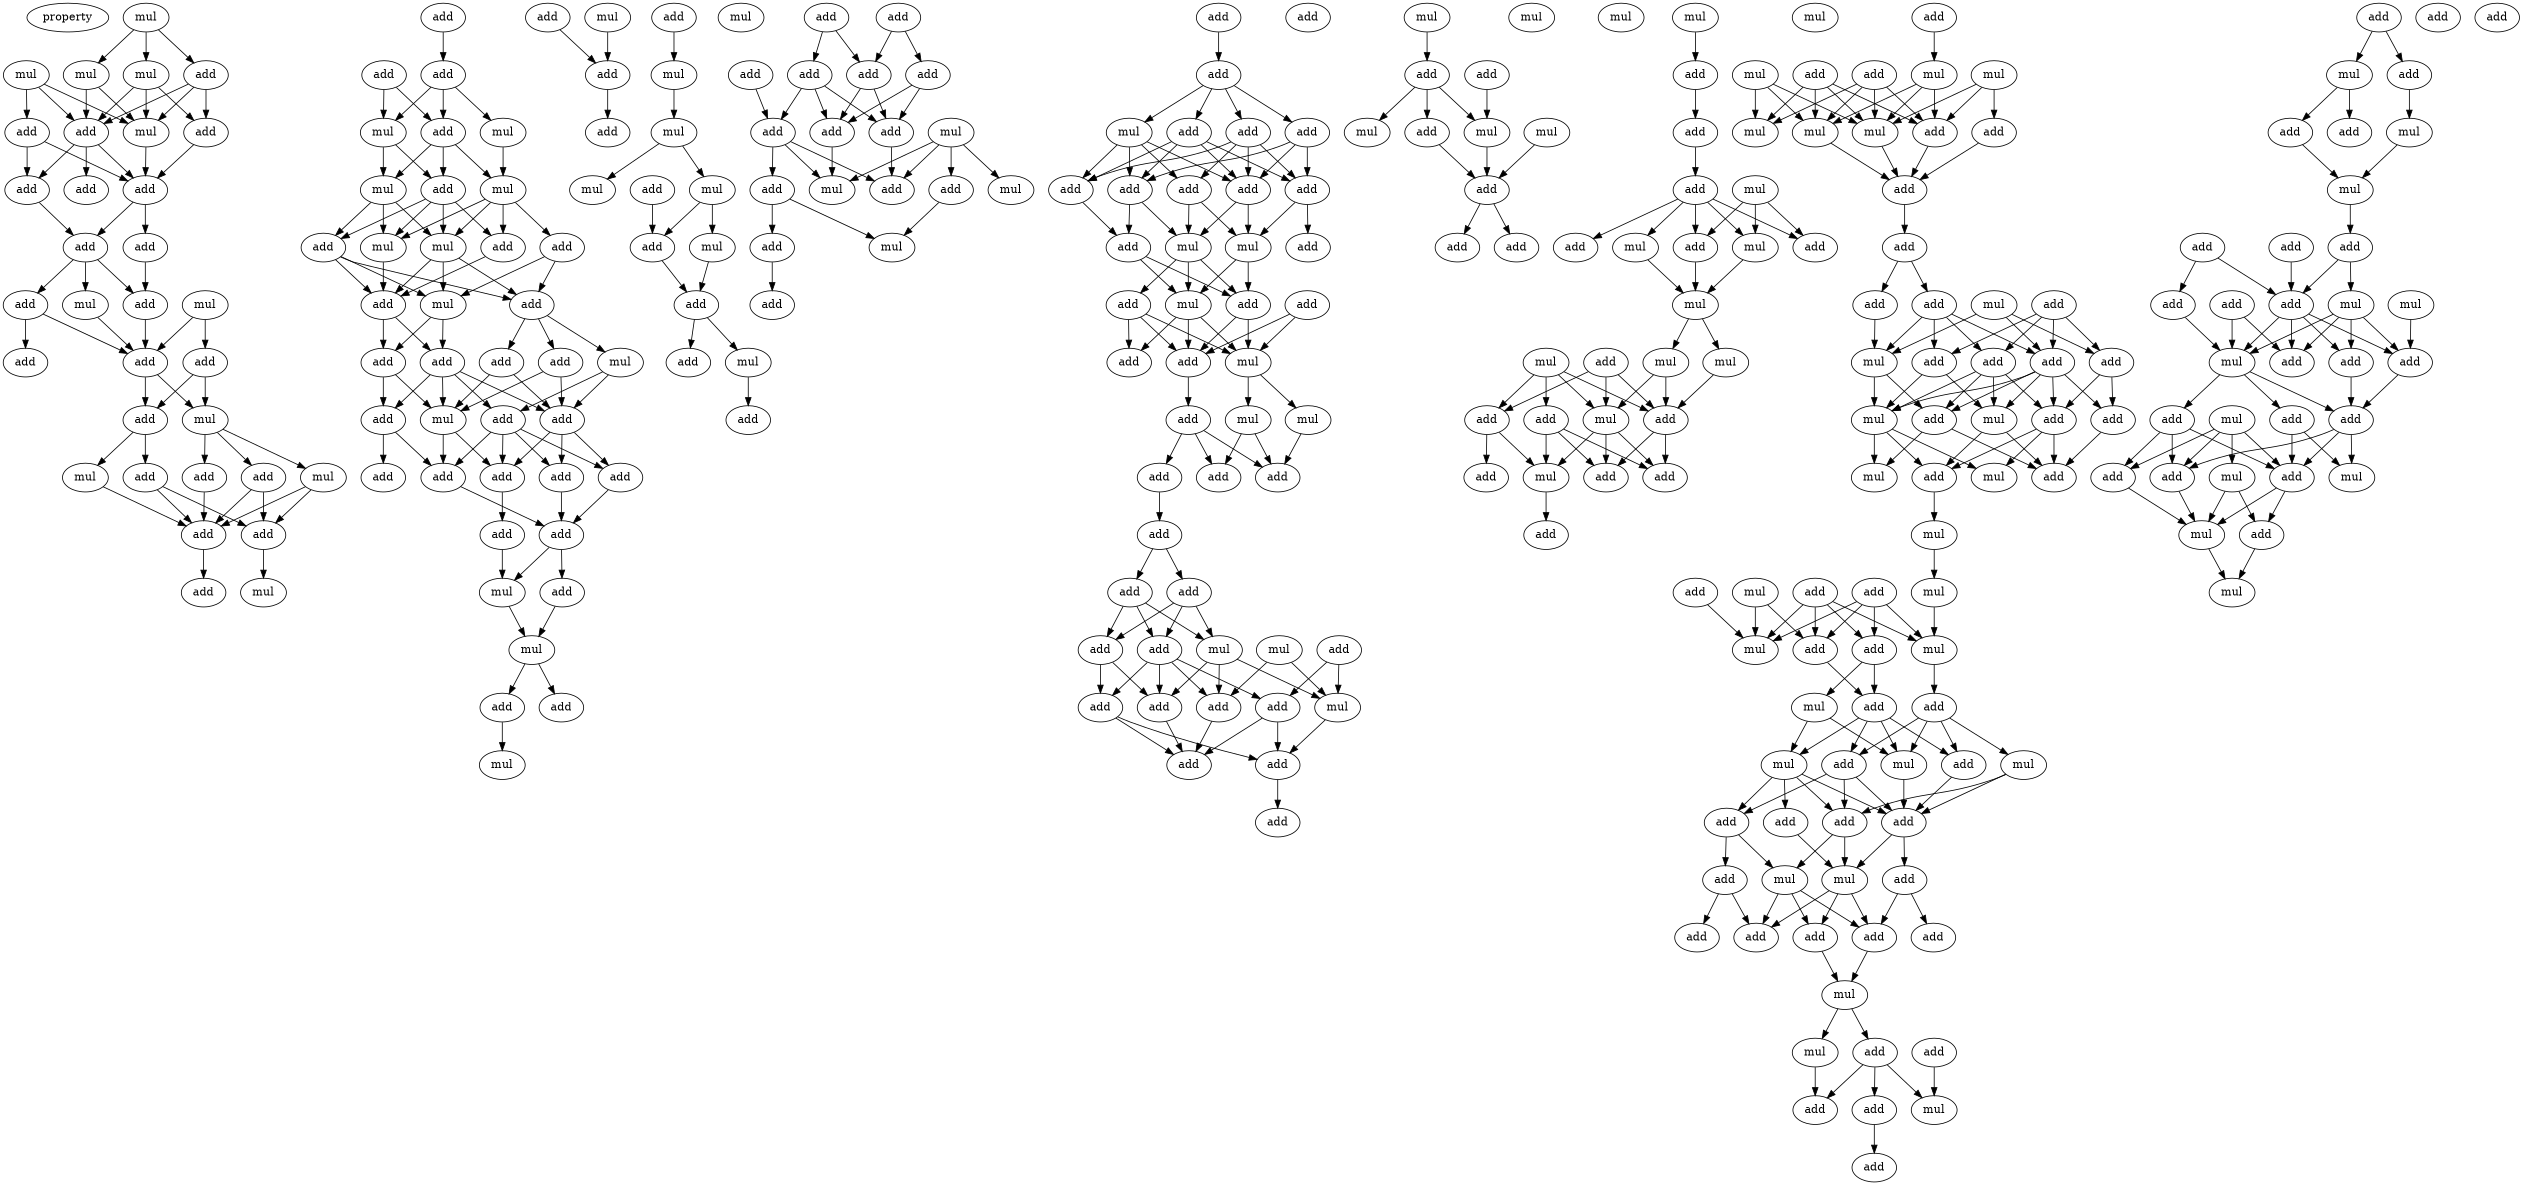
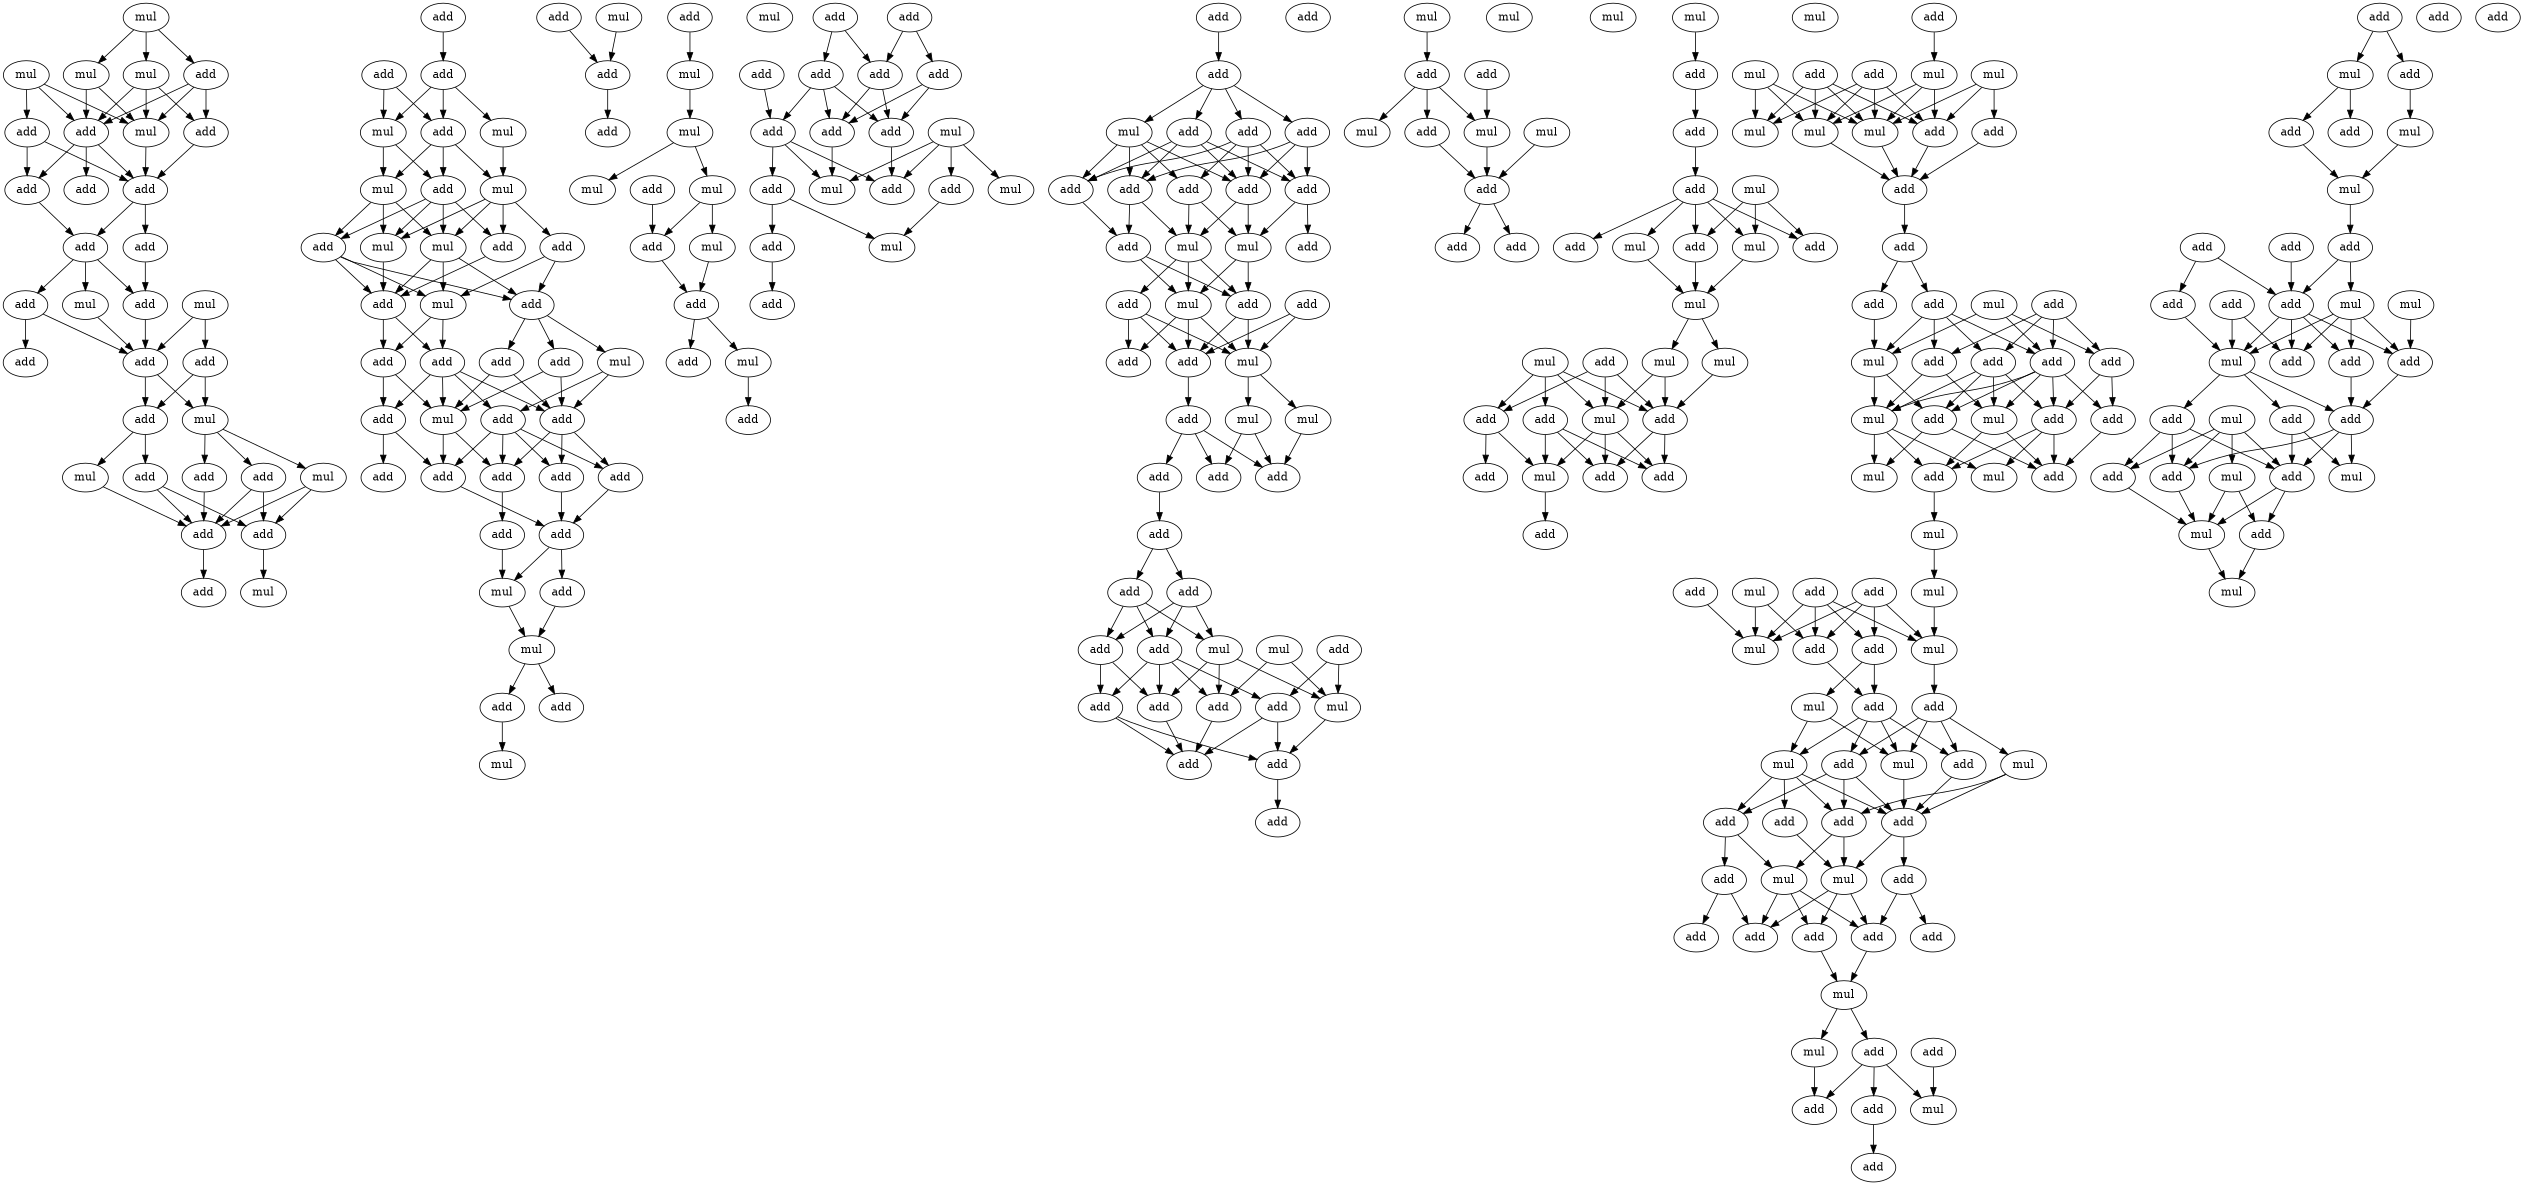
  digraph {
    node [fontcolor=black]
-   property [lf=1.0 mul=2]
    n2 [label=mul]
    n3 [label=mul]
    n4 [label=mul]
    n5 [label=add]
    n6 [label=mul]
    n7 [label=add]
    n8 [label=add]
    n9 [label=mul]
    n10 [label=add]
    n11 [label=add]
    n12 [label=add]
    n13 [label=add]
    n14 [label=add]
    n15 [label=add]
    n16 [label=mul]
    n17 [label=add]
    n18 [label=add]
    n19 [label=mul]
    n20 [label=add]
    n21 [label=add]
    n22 [label=add]
    n23 [label=mul]
    n24 [label=add]
    n25 [label=add]
    n26 [label=add]
    n27 [label=mul]
    n28 [label=add]
    n29 [label=mul]
    n30 [label=add]
    n31 [label=add]
    n32 [label=mul]
    n33 [label=add]
    n34 [label=add]
    n35 [label=add]
    n36 [label=add]
    n37 [label=add]
    n38 [label=mul]
    n39 [label=mul]
    n40 [label=mul]
    n41 [label=mul]
    n42 [label=add]
    n43 [label=add]
    n44 [label=mul]
    n45 [label=mul]
    n46 [label=add]
    n47 [label=add]
    n48 [label=mul]
    n49 [label=add]
    n50 [label=add]
    n51 [label=add]
    n52 [label=add]
    n53 [label=add]
    n54 [label=add]
    n55 [label=mul]
    n56 [label=add]
    n57 [label=mul]
    n58 [label=add]
    n59 [label=add]
    n60 [label=add]
    n61 [label=add]
    n62 [label=add]
    n63 [label=add]
    n64 [label=add]
    n65 [label=add]
    n66 [label=add]
    n67 [label=add]
    n68 [label=mul]
    n69 [label=mul]
    n70 [label=add]
    n71 [label=add]
    n72 [label=mul]
    n73 [label=add]
    n74 [label=add]
    n75 [label=mul]
    n76 [label=add]
    n77 [label=add]
    n78 [label=mul]
    n79 [label=mul]
    n80 [label=mul]
    n81 [label=mul]
    n82 [label=add]
    n83 [label=add]
    n84 [label=mul]
    n85 [label=add]
    n86 [label=add]
    n87 [label=mul]
    n88 [label=add]
    n89 [label=mul]
    n90 [label=add]
    n91 [label=add]
    n92 [label=add]
    n93 [label=add]
    n94 [label=add]
    n95 [label=add]
    n96 [label=add]
    n97 [label=add]
    n98 [label=add]
    n99 [label=mul]
    n100 [label=add]
    n101 [label=mul]
    n102 [label=mul]
    n103 [label=add]
    n104 [label=add]
    n105 [label=mul]
    n106 [label=add]
    n107 [label=add]
    n108 [label=add]
    n109 [label=add]
    n110 [label=add]
    n111 [label=mul]
    n112 [label=add]
    n113 [label=add]
    n114 [label=add]
    n115 [label=add]
    n116 [label=add]
    n117 [label=add]
    n118 [label=add]
    n119 [label=add]
    n120 [label=mul]
    n121 [label=mul]
    n122 [label=add]
    n123 [label=mul]
    n124 [label=add]
    n125 [label=add]
    n126 [label=mul]
    n127 [label=add]
    n128 [label=add]
    n129 [label=add]
    n130 [label=mul]
    n131 [label=mul]
    n132 [label=add]
    n133 [label=add]
    n134 [label=add]
    n135 [label=add]
    n136 [label=add]
    n137 [label=add]
    n138 [label=add]
    n139 [label=add]
    n140 [label=add]
    n141 [label=add]
    n142 [label=mul]
    n143 [label=add]
    n144 [label=mul]
    n145 [label=add]
    n146 [label=add]
    n147 [label=add]
    n148 [label=add]
    n149 [label=mul]
    n150 [label=add]
    n151 [label=add]
    n152 [label=add]
    n153 [label=mul]
    n154 [label=add]
    n155 [label=mul]
    n156 [label=add]
    n157 [label=mul]
    n158 [label=add]
    n159 [label=add]
    n160 [label=mul]
    n161 [label=add]
    n162 [label=add]
    n163 [label=mul]
    n164 [label=mul]
    n165 [label=mul]
    n166 [label=add]
    n167 [label=add]
    n168 [label=mul]
    n169 [label=add]
    n170 [label=mul]
    n171 [label=add]
    n172 [label=add]
    n173 [label=mul]
    n174 [label=add]
    n175 [label=mul]
    n176 [label=mul]
    n177 [label=mul]
    n178 [label=mul]
    n179 [label=mul]
    n180 [label=mul]
    n181 [label=add]
    n182 [label=add]
    n183 [label=add]
    n184 [label=add]
    n185 [label=mul]
    n186 [label=add]
    n187 [label=add]
    n188 [label=add]
    n189 [label=add]
    n190 [label=add]
    n191 [label=mul]
    n192 [label=mul]
    n193 [label=mul]
    n194 [label=mul]
    n195 [label=mul]
    n196 [label=add]
    n197 [label=add]
    n198 [label=add]
    n199 [label=mul]
    n200 [label=add]
    n201 [label=add]
    n202 [label=add]
    n203 [label=add]
    n204 [label=add]
    n205 [label=add]
    n206 [label=add]
    n207 [label=add]
    n208 [label=add]
    n209 [label=add]
    n210 [label=mul]
    n211 [label=mul]
    n212 [label=mul]
    n213 [label=mul]
    n214 [label=add]
    n215 [label=add]
    n216 [label=add]
    n217 [label=add]
    n218 [label=add]
    n219 [label=mul]
    n220 [label=mul]
    n221 [label=mul]
    n222 [label=mul]
    n223 [label=add]
    n224 [label=add]
    n225 [label=mul]
    n226 [label=add]
    n227 [label=mul]
    n228 [label=add]
    n229 [label=add]
    n230 [label=mul]
    n231 [label=add]
    n232 [label=add]
    n233 [label=mul]
    n234 [label=mul]
    n235 [label=add]
    n236 [label=mul]
    n237 [label=add]
    n238 [label=mul]
    n239 [label=add]
    n240 [label=add]
    n241 [label=add]
    n242 [label=add]
    n243 [label=mul]
    n244 [label=add]
    n245 [label=mul]
    n246 [label=add]
    n247 [label=add]
    n248 [label=add]
    n249 [label=add]
    n250 [label=add]
    n251 [label=add]
    n252 [label=mul]
    n253 [label=mul]
    n254 [label=add]
    n255 [label=add]
    n256 [label=add]
    n257 [label=mul]
    n258 [label=add]
    n259 [label=add]
    n260 [label=add]
    n261 [label=mul]
    n262 [label=add]
    n263 [label=add]
    n264 [label=add]
    n265 [label=mul]
    n266 [label=add]
    n267 [label=mul]
    n268 [label=add]
    n269 [label=add]
    n270 [label=add]
    n271 [label=add]
    n272 [label=add]
    n273 [label=mul]
    n274 [label=add]
    n275 [label=add]
    n276 [label=add]
    n277 [label=mul]
    n278 [label=mul]
    n279 [label=add]
    n280 [label=add]
    n281 [label=add]
    n282 [label=add]
    n283 [label=mul]
    n284 [label=add]
    n285 [label=add]
    n286 [label=mul]
    n287 [label=add]
    n288 [label=mul]
    n289 [label=add]
    n290 [label=mul]
    n291 [label=mul]
    n292 [label=add]
    n2 -> n3
    n2 -> n4
    n2 -> n5
    n3 -> n7
    n3 -> n9
    n3 -> n10
    n4 -> n7
    n4 -> n9
    n5 -> n7
    n5 -> n9
    n5 -> n10
    n6 -> n7
    n6 -> n8
    n6 -> n9
    n7 -> n11
    n7 -> n12
    n7 -> n13
    n8 -> n11
    n8 -> n13
    n9 -> n11
    n10 -> n11
    n11 -> n14
    n11 -> n15
    n13 -> n14
    n14 -> n16
    n14 -> n17
    n14 -> n18
    n15 -> n17
    n16 -> n21
    n17 -> n21
    n18 -> n21
    n18 -> n22
    n19 -> n20
    n19 -> n21
    n20 -> n23
    n20 -> n24
    n21 -> n23
    n21 -> n24
    n23 -> n25
    n23 -> n26
    n23 -> n27
    n24 -> n28
    n24 -> n29
    n25 -> n31
    n26 -> n30
    n26 -> n31
    n27 -> n30
    n27 -> n31
    n28 -> n30
    n28 -> n31
    n29 -> n31
    n30 -> n32
    n31 -> n33
    n34 -> n35
    n35 -> n37
    n35 -> n38
    n35 -> n39
    n36 -> n37
    n36 -> n38
    n37 -> n40
    n37 -> n41
    n37 -> n42
    n38 -> n41
    n38 -> n42
    n39 -> n40
    n40 -> n44
    n40 -> n45
    n40 -> n46
    n40 -> n47
    n41 -> n43
    n41 -> n44
    n41 -> n45
    n42 -> n43
    n42 -> n44
    n42 -> n45
    n42 -> n46
    n43 -> n48
    n43 -> n49
    n43 -> n50
    n44 -> n48
    n44 -> n49
    n44 -> n50
    n45 -> n49
    n46 -> n49
    n47 -> n48
    n47 -> n50
    n48 -> n51
    n48 -> n52
    n49 -> n51
    n49 -> n52
    n50 -> n53
    n50 -> n54
    n50 -> n55
    n51 -> n57
    n51 -> n58
    n52 -> n56
    n52 -> n57
    n52 -> n58
    n52 -> n59
    n53 -> n56
    n53 -> n57
    n54 -> n56
    n54 -> n57
    n55 -> n56
    n55 -> n59
    n56 -> n60
    n56 -> n61
    n56 -> n62
    n57 -> n61
    n57 -> n63
    n58 -> n63
    n58 -> n64
    n59 -> n60
    n59 -> n61
    n59 -> n62
    n59 -> n63
    n60 -> n65
    n61 -> n66
    n62 -> n65
    n63 -> n65
    n65 -> n67
    n65 -> n68
    n66 -> n68
    n67 -> n69
    n68 -> n69
    n69 -> n70
    n69 -> n71
    n70 -> n72
    n73 -> n74
    n74 -> n76
    n75 -> n74
    n77 -> n78
    n78 -> n79
    n79 -> n80
    n79 -> n81
    n81 -> n83
    n81 -> n84
    n82 -> n83
    n83 -> n85
    n84 -> n85
    n85 -> n86
    n85 -> n87
    n87 -> n88
    n90 -> n91
    n90 -> n92
    n91 -> n95
    n91 -> n96
    n92 -> n95
    n92 -> n96
    n93 -> n92
    n93 -> n94
    n94 -> n95
    n94 -> n96
    n94 -> n97
    n95 -> n101
    n96 -> n100
    n97 -> n100
    n97 -> n101
    n97 -> n104
    n98 -> n97
    n99 -> n100
    n99 -> n101
    n99 -> n102
    n99 -> n103
    n103 -> n105
    n104 -> n105
    n104 -> n106
    n106 -> n107
    n108 -> n109
    n109 -> n110
    n109 -> n111
    n109 -> n112
    n109 -> n113
    n110 -> n114
    n110 -> n115
    n110 -> n116
    n110 -> n117
    n111 -> n114
    n111 -> n115
    n111 -> n117
    n111 -> n118
    n112 -> n114
    n112 -> n116
    n112 -> n117
    n112 -> n118
    n113 -> n116
    n113 -> n117
    n113 -> n118
    n114 -> n119
    n115 -> n120
    n115 -> n121
    n116 -> n121
    n116 -> n122
    n117 -> n120
    n117 -> n121
    n118 -> n119
    n118 -> n120
    n119 -> n123
    n119 -> n125
    n120 -> n123
    n120 -> n124
    n120 -> n125
    n121 -> n123
    n121 -> n125
    n123 -> n126
    n123 -> n127
    n123 -> n128
    n124 -> n126
    n124 -> n127
    n124 -> n128
    n125 -> n126
    n125 -> n128
    n126 -> n130
    n126 -> n131
    n128 -> n132
    n129 -> n126
    n129 -> n128
    n130 -> n133
    n130 -> n134
    n131 -> n134
    n132 -> n133
    n132 -> n134
    n132 -> n135
    n135 -> n137
    n137 -> n138
    n137 -> n139
    n138 -> n140
    n138 -> n141
    n138 -> n142
    n139 -> n140
    n139 -> n141
    n139 -> n142
    n140 -> n145
    n140 -> n146
    n140 -> n147
    n140 -> n148
    n141 -> n146
    n141 -> n147
    n142 -> n144
    n142 -> n147
    n142 -> n148
    n143 -> n144
    n143 -> n145
    n144 -> n151
    n145 -> n150
    n145 -> n151
    n146 -> n150
    n146 -> n151
    n147 -> n150
    n148 -> n150
    n149 -> n144
    n149 -> n148
    n151 -> n152
    n153 -> n154
    n154 -> n155
    n154 -> n156
    n154 -> n157
    n156 -> n159
    n157 -> n159
    n158 -> n157
    n159 -> n161
    n159 -> n162
    n160 -> n159
    n165 -> n166
    n166 -> n167
    n167 -> n169
    n169 -> n170
    n169 -> n171
    n169 -> n172
    n169 -> n173
    n169 -> n174
    n170 -> n176
    n173 -> n176
    n174 -> n176
    n175 -> n171
    n175 -> n173
    n175 -> n174
    n176 -> n177
    n176 -> n178
    n177 -> n180
    n177 -> n183
    n178 -> n183
    n179 -> n180
    n179 -> n181
    n179 -> n182
    n179 -> n183
    n180 -> n185
    n180 -> n186
    n180 -> n187
    n181 -> n185
    n181 -> n188
    n182 -> n185
    n182 -> n186
    n182 -> n187
    n183 -> n186
    n183 -> n187
    n184 -> n180
    n184 -> n181
    n184 -> n183
    n185 -> n189
    n190 -> n191
    n191 -> n194
    n191 -> n195
    n191 -> n197
    n192 -> n193
    n192 -> n194
    n192 -> n195
    n194 -> n201
    n195 -> n201
    n196 -> n193
    n196 -> n194
    n196 -> n195
    n196 -> n197
    n197 -> n201
    n198 -> n193
    n198 -> n194
    n198 -> n195
    n198 -> n197
    n199 -> n195
    n199 -> n197
    n199 -> n200
    n200 -> n201
    n201 -> n202
    n202 -> n203
    n202 -> n204
    n203 -> n206
    n203 -> n207
    n203 -> n209
    n203 -> n210
    n204 -> n210
    n205 -> n206
    n205 -> n207
    n205 -> n208
    n205 -> n209
    n206 -> n212
    n206 -> n213
    n206 -> n214
    n206 -> n215
    n207 -> n212
    n207 -> n213
    n208 -> n215
    n208 -> n216
    n209 -> n212
    n209 -> n213
    n209 -> n214
    n209 -> n215
    n209 -> n216
    n210 -> n212
    n210 -> n214
    n211 -> n208
    n211 -> n209
    n211 -> n210
    n212 -> n218
    n212 -> n219
    n212 -> n220
    n213 -> n217
    n213 -> n218
    n214 -> n217
    n214 -> n220
    n215 -> n217
    n215 -> n218
    n215 -> n219
    n216 -> n217
    n218 -> n221
    n221 -> n222
    n222 -> n225
    n223 -> n224
    n223 -> n225
    n223 -> n226
    n223 -> n227
    n224 -> n231
    n225 -> n232
    n226 -> n231
    n226 -> n233
    n228 -> n227
    n229 -> n224
    n229 -> n225
    n229 -> n226
    n229 -> n227
    n230 -> n224
    n230 -> n227
    n231 -> n234
    n231 -> n235
    n231 -> n236
    n231 -> n237
    n232 -> n234
    n232 -> n235
    n232 -> n237
    n232 -> n238
    n233 -> n234
    n233 -> n236
    n234 -> n239
    n235 -> n239
    n235 -> n240
    n235 -> n241
    n236 -> n239
    n236 -> n240
    n236 -> n241
    n236 -> n242
    n237 -> n239
    n238 -> n239
    n238 -> n241
    n239 -> n243
    n239 -> n244
    n240 -> n245
    n240 -> n246
    n241 -> n243
    n241 -> n245
    n242 -> n243
    n243 -> n247
    n243 -> n248
    n243 -> n249
    n244 -> n248
    n244 -> n251
    n245 -> n247
    n245 -> n248
    n245 -> n249
    n246 -> n249
    n246 -> n250
    n247 -> n252
    n248 -> n252
    n252 -> n253
    n252 -> n254
    n253 -> n255
    n254 -> n255
    n254 -> n256
    n254 -> n257
    n256 -> n259
    n258 -> n257
    n260 -> n261
    n260 -> n262
    n261 -> n263
    n261 -> n264
    n262 -> n265
    n264 -> n267
    n265 -> n267
    n267 -> n268
    n268 -> n270
    n268 -> n273
    n269 -> n270
    n270 -> n274
    n270 -> n275
    n270 -> n276
    n270 -> n277
    n271 -> n270
    n271 -> n272
    n272 -> n277
    n273 -> n274
    n273 -> n275
    n273 -> n276
    n273 -> n277
    n274 -> n280
    n276 -> n280
    n277 -> n280
    n277 -> n281
    n277 -> n282
    n278 -> n274
    n279 -> n275
    n279 -> n277
    n280 -> n284
    n280 -> n287
    n280 -> n288
    n281 -> n284
    n281 -> n288
    n282 -> n284
    n282 -> n285
    n282 -> n287
    n283 -> n284
    n283 -> n285
    n283 -> n286
    n283 -> n287
    n284 -> n289
    n284 -> n290
    n285 -> n290
    n286 -> n289
    n286 -> n290
    n287 -> n290
    n289 -> n291
    n290 -> n291
  }
